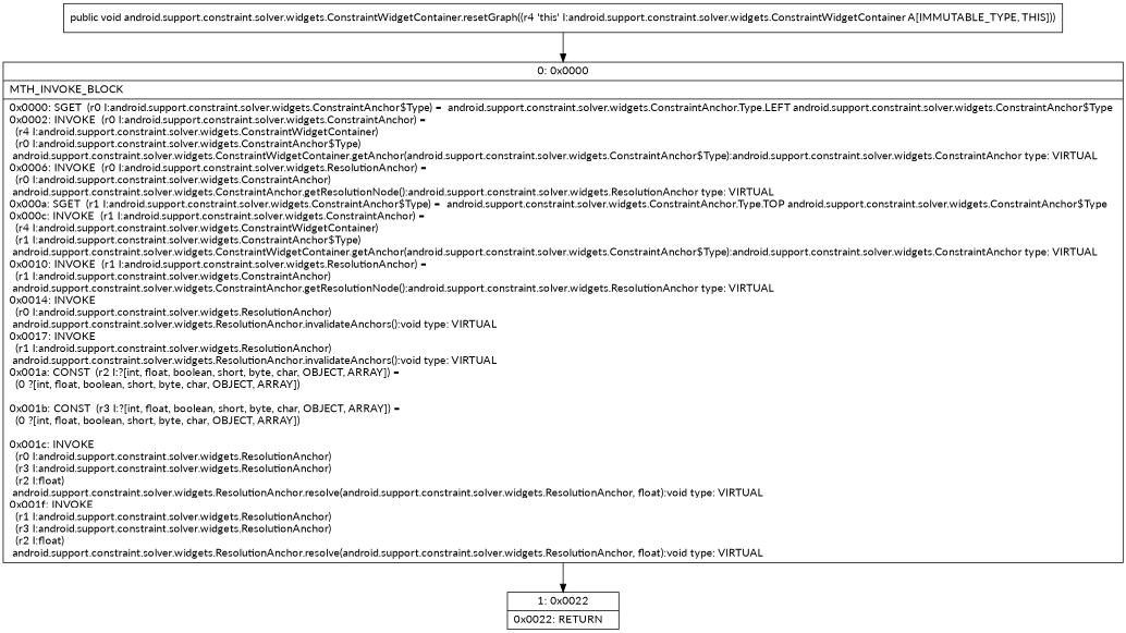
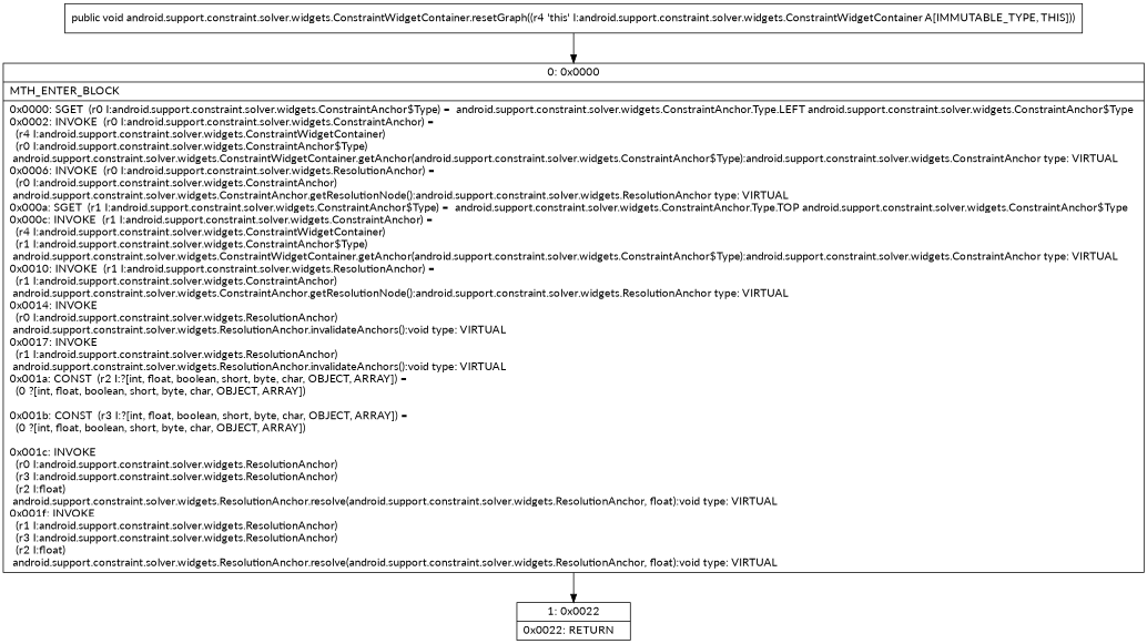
  digraph {
    fontname=Lato
    node [shape=record fontname=Lato]
    edge [fontname=Lato]
-   n1 [label="{0\:\ 0x0000|MTH_INVOKE_BLOCK\l|0x0000: SGET  (r0 I:android.support.constraint.solver.widgets.ConstraintAnchor$Type) =  android.support.constraint.solver.widgets.ConstraintAnchor.Type.LEFT android.support.constraint.solver.widgets.ConstraintAnchor$Type \l0x0002: INVOKE  (r0 I:android.support.constraint.solver.widgets.ConstraintAnchor) = \l  (r4 I:android.support.constraint.solver.widgets.ConstraintWidgetContainer)\l  (r0 I:android.support.constraint.solver.widgets.ConstraintAnchor$Type)\l android.support.constraint.solver.widgets.ConstraintWidgetContainer.getAnchor(android.support.constraint.solver.widgets.ConstraintAnchor$Type):android.support.constraint.solver.widgets.ConstraintAnchor type: VIRTUAL \l0x0006: INVOKE  (r0 I:android.support.constraint.solver.widgets.ResolutionAnchor) = \l  (r0 I:android.support.constraint.solver.widgets.ConstraintAnchor)\l android.support.constraint.solver.widgets.ConstraintAnchor.getResolutionNode():android.support.constraint.solver.widgets.ResolutionAnchor type: VIRTUAL \l0x000a: SGET  (r1 I:android.support.constraint.solver.widgets.ConstraintAnchor$Type) =  android.support.constraint.solver.widgets.ConstraintAnchor.Type.TOP android.support.constraint.solver.widgets.ConstraintAnchor$Type \l0x000c: INVOKE  (r1 I:android.support.constraint.solver.widgets.ConstraintAnchor) = \l  (r4 I:android.support.constraint.solver.widgets.ConstraintWidgetContainer)\l  (r1 I:android.support.constraint.solver.widgets.ConstraintAnchor$Type)\l android.support.constraint.solver.widgets.ConstraintWidgetContainer.getAnchor(android.support.constraint.solver.widgets.ConstraintAnchor$Type):android.support.constraint.solver.widgets.ConstraintAnchor type: VIRTUAL \l0x0010: INVOKE  (r1 I:android.support.constraint.solver.widgets.ResolutionAnchor) = \l  (r1 I:android.support.constraint.solver.widgets.ConstraintAnchor)\l android.support.constraint.solver.widgets.ConstraintAnchor.getResolutionNode():android.support.constraint.solver.widgets.ResolutionAnchor type: VIRTUAL \l0x0014: INVOKE  \l  (r0 I:android.support.constraint.solver.widgets.ResolutionAnchor)\l android.support.constraint.solver.widgets.ResolutionAnchor.invalidateAnchors():void type: VIRTUAL \l0x0017: INVOKE  \l  (r1 I:android.support.constraint.solver.widgets.ResolutionAnchor)\l android.support.constraint.solver.widgets.ResolutionAnchor.invalidateAnchors():void type: VIRTUAL \l0x001a: CONST  (r2 I:?[int, float, boolean, short, byte, char, OBJECT, ARRAY]) = \l  (0 ?[int, float, boolean, short, byte, char, OBJECT, ARRAY])\l \l0x001b: CONST  (r3 I:?[int, float, boolean, short, byte, char, OBJECT, ARRAY]) = \l  (0 ?[int, float, boolean, short, byte, char, OBJECT, ARRAY])\l \l0x001c: INVOKE  \l  (r0 I:android.support.constraint.solver.widgets.ResolutionAnchor)\l  (r3 I:android.support.constraint.solver.widgets.ResolutionAnchor)\l  (r2 I:float)\l android.support.constraint.solver.widgets.ResolutionAnchor.resolve(android.support.constraint.solver.widgets.ResolutionAnchor, float):void type: VIRTUAL \l0x001f: INVOKE  \l  (r1 I:android.support.constraint.solver.widgets.ResolutionAnchor)\l  (r3 I:android.support.constraint.solver.widgets.ResolutionAnchor)\l  (r2 I:float)\l android.support.constraint.solver.widgets.ResolutionAnchor.resolve(android.support.constraint.solver.widgets.ResolutionAnchor, float):void type: VIRTUAL \l}"]
+   n1 [label="{0\:\ 0x0000|MTH_ENTER_BLOCK\l|0x0000: SGET  (r0 I:android.support.constraint.solver.widgets.ConstraintAnchor$Type) =  android.support.constraint.solver.widgets.ConstraintAnchor.Type.LEFT android.support.constraint.solver.widgets.ConstraintAnchor$Type \l0x0002: INVOKE  (r0 I:android.support.constraint.solver.widgets.ConstraintAnchor) = \l  (r4 I:android.support.constraint.solver.widgets.ConstraintWidgetContainer)\l  (r0 I:android.support.constraint.solver.widgets.ConstraintAnchor$Type)\l android.support.constraint.solver.widgets.ConstraintWidgetContainer.getAnchor(android.support.constraint.solver.widgets.ConstraintAnchor$Type):android.support.constraint.solver.widgets.ConstraintAnchor type: VIRTUAL \l0x0006: INVOKE  (r0 I:android.support.constraint.solver.widgets.ResolutionAnchor) = \l  (r0 I:android.support.constraint.solver.widgets.ConstraintAnchor)\l android.support.constraint.solver.widgets.ConstraintAnchor.getResolutionNode():android.support.constraint.solver.widgets.ResolutionAnchor type: VIRTUAL \l0x000a: SGET  (r1 I:android.support.constraint.solver.widgets.ConstraintAnchor$Type) =  android.support.constraint.solver.widgets.ConstraintAnchor.Type.TOP android.support.constraint.solver.widgets.ConstraintAnchor$Type \l0x000c: INVOKE  (r1 I:android.support.constraint.solver.widgets.ConstraintAnchor) = \l  (r4 I:android.support.constraint.solver.widgets.ConstraintWidgetContainer)\l  (r1 I:android.support.constraint.solver.widgets.ConstraintAnchor$Type)\l android.support.constraint.solver.widgets.ConstraintWidgetContainer.getAnchor(android.support.constraint.solver.widgets.ConstraintAnchor$Type):android.support.constraint.solver.widgets.ConstraintAnchor type: VIRTUAL \l0x0010: INVOKE  (r1 I:android.support.constraint.solver.widgets.ResolutionAnchor) = \l  (r1 I:android.support.constraint.solver.widgets.ConstraintAnchor)\l android.support.constraint.solver.widgets.ConstraintAnchor.getResolutionNode():android.support.constraint.solver.widgets.ResolutionAnchor type: VIRTUAL \l0x0014: INVOKE  \l  (r0 I:android.support.constraint.solver.widgets.ResolutionAnchor)\l android.support.constraint.solver.widgets.ResolutionAnchor.invalidateAnchors():void type: VIRTUAL \l0x0017: INVOKE  \l  (r1 I:android.support.constraint.solver.widgets.ResolutionAnchor)\l android.support.constraint.solver.widgets.ResolutionAnchor.invalidateAnchors():void type: VIRTUAL \l0x001a: CONST  (r2 I:?[int, float, boolean, short, byte, char, OBJECT, ARRAY]) = \l  (0 ?[int, float, boolean, short, byte, char, OBJECT, ARRAY])\l \l0x001b: CONST  (r3 I:?[int, float, boolean, short, byte, char, OBJECT, ARRAY]) = \l  (0 ?[int, float, boolean, short, byte, char, OBJECT, ARRAY])\l \l0x001c: INVOKE  \l  (r0 I:android.support.constraint.solver.widgets.ResolutionAnchor)\l  (r3 I:android.support.constraint.solver.widgets.ResolutionAnchor)\l  (r2 I:float)\l android.support.constraint.solver.widgets.ResolutionAnchor.resolve(android.support.constraint.solver.widgets.ResolutionAnchor, float):void type: VIRTUAL \l0x001f: INVOKE  \l  (r1 I:android.support.constraint.solver.widgets.ResolutionAnchor)\l  (r3 I:android.support.constraint.solver.widgets.ResolutionAnchor)\l  (r2 I:float)\l android.support.constraint.solver.widgets.ResolutionAnchor.resolve(android.support.constraint.solver.widgets.ResolutionAnchor, float):void type: VIRTUAL \l}"]
    n2 [label="{1\:\ 0x0022|0x0022: RETURN   \l}"]
    n3 [label="{public void android.support.constraint.solver.widgets.ConstraintWidgetContainer.resetGraph((r4 'this' I:android.support.constraint.solver.widgets.ConstraintWidgetContainer A[IMMUTABLE_TYPE, THIS])) }"]
    n1 -> n2
    n3 -> n1
  }
